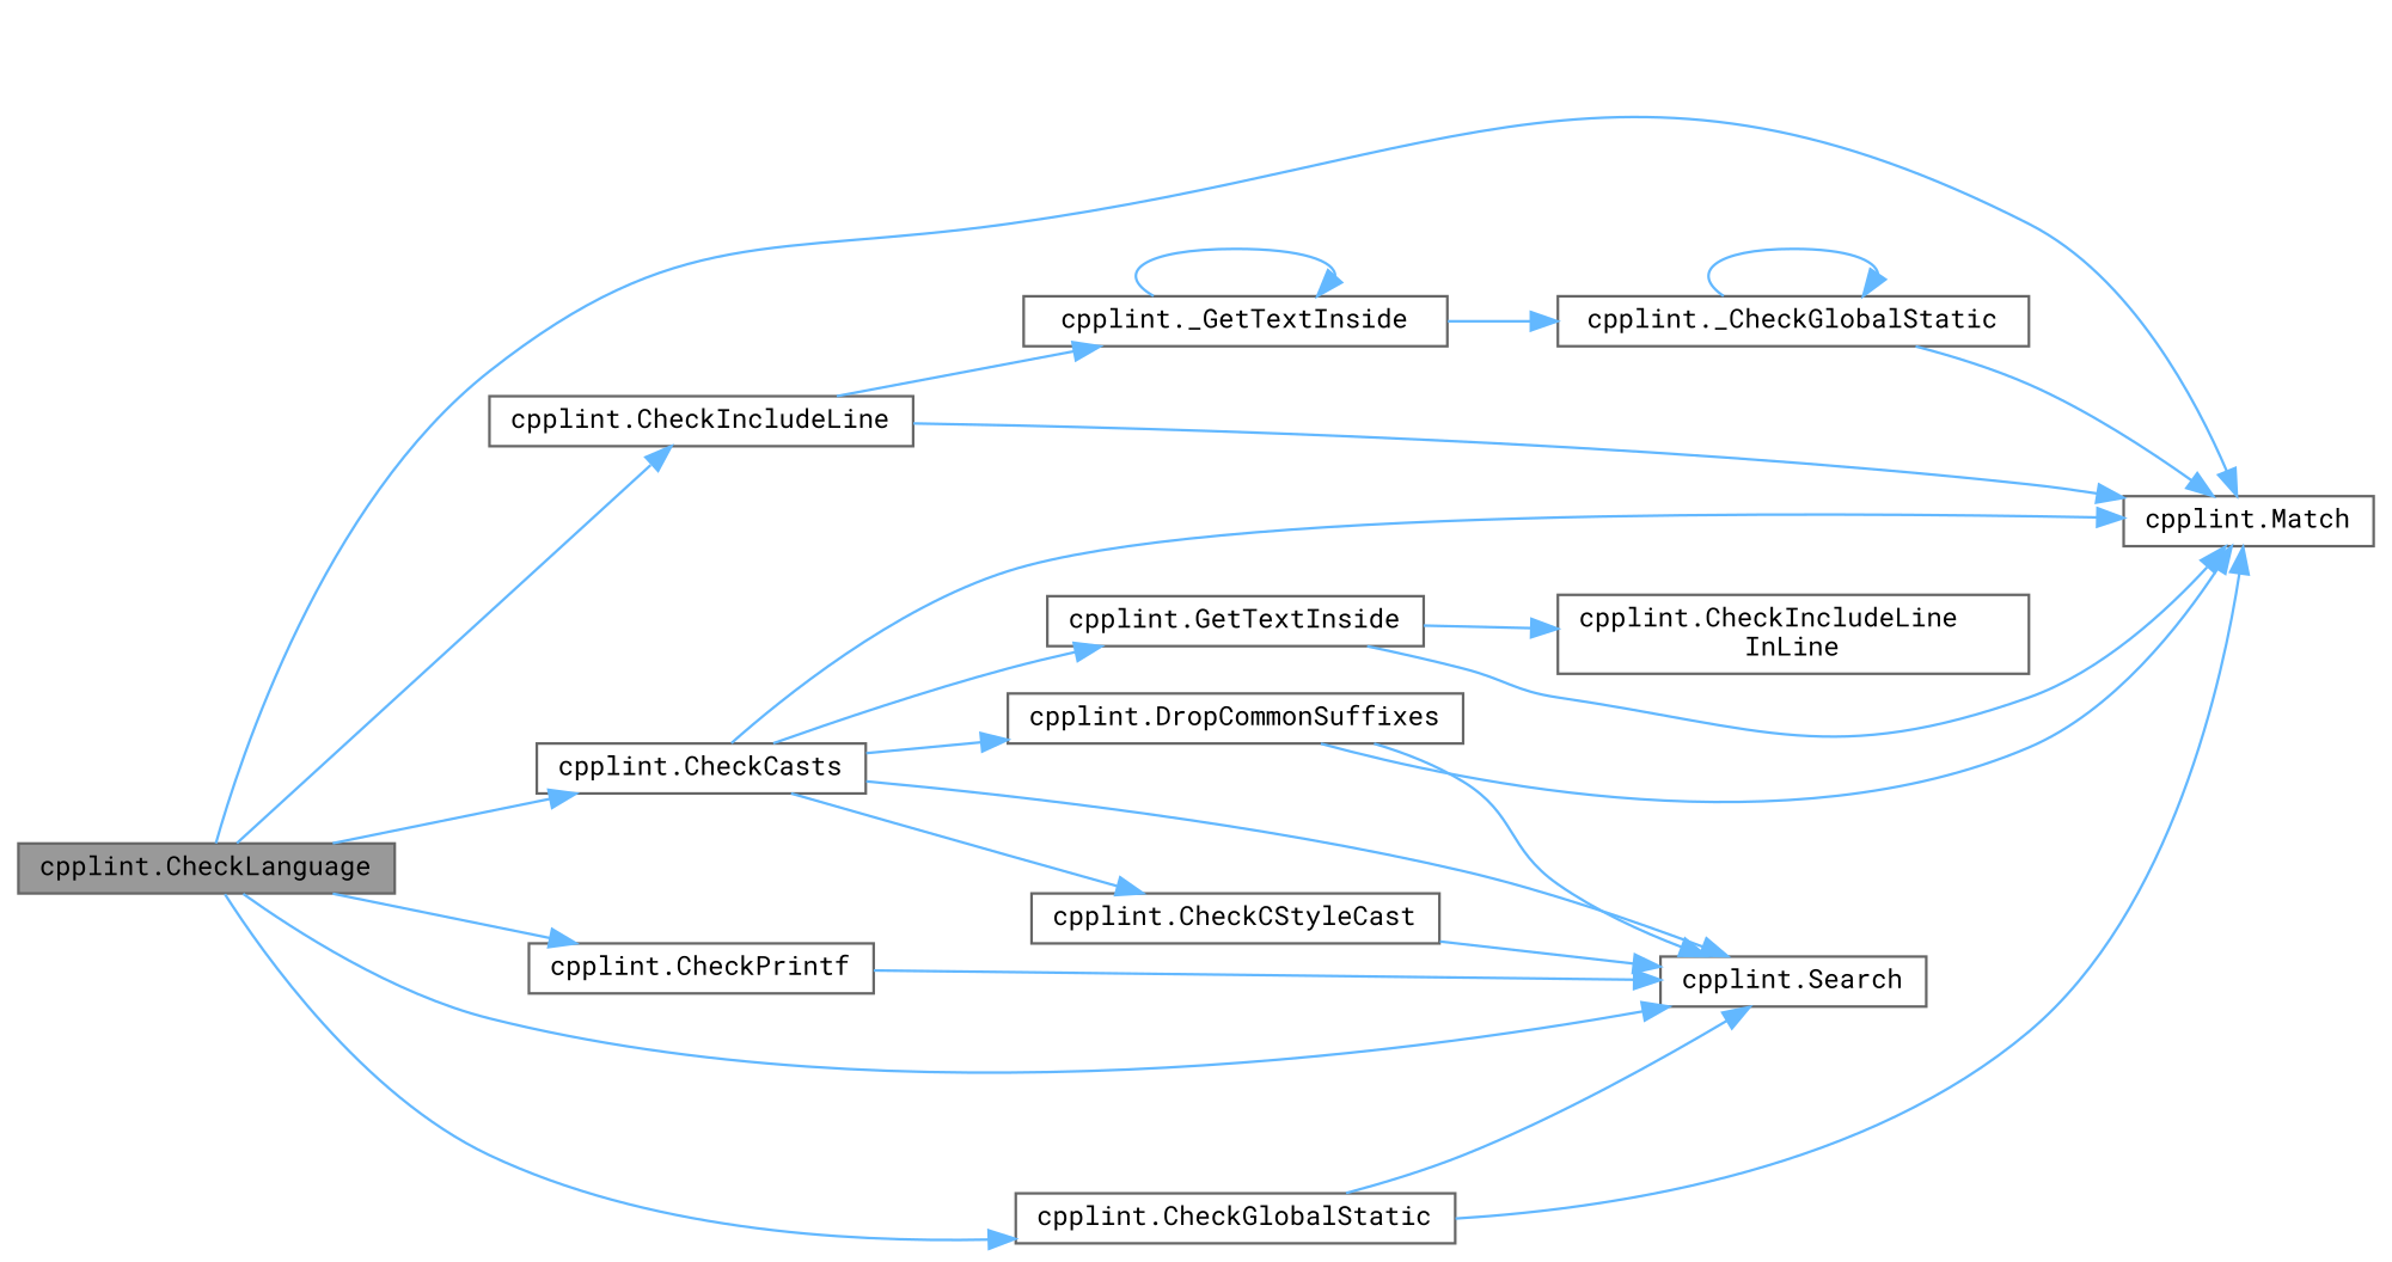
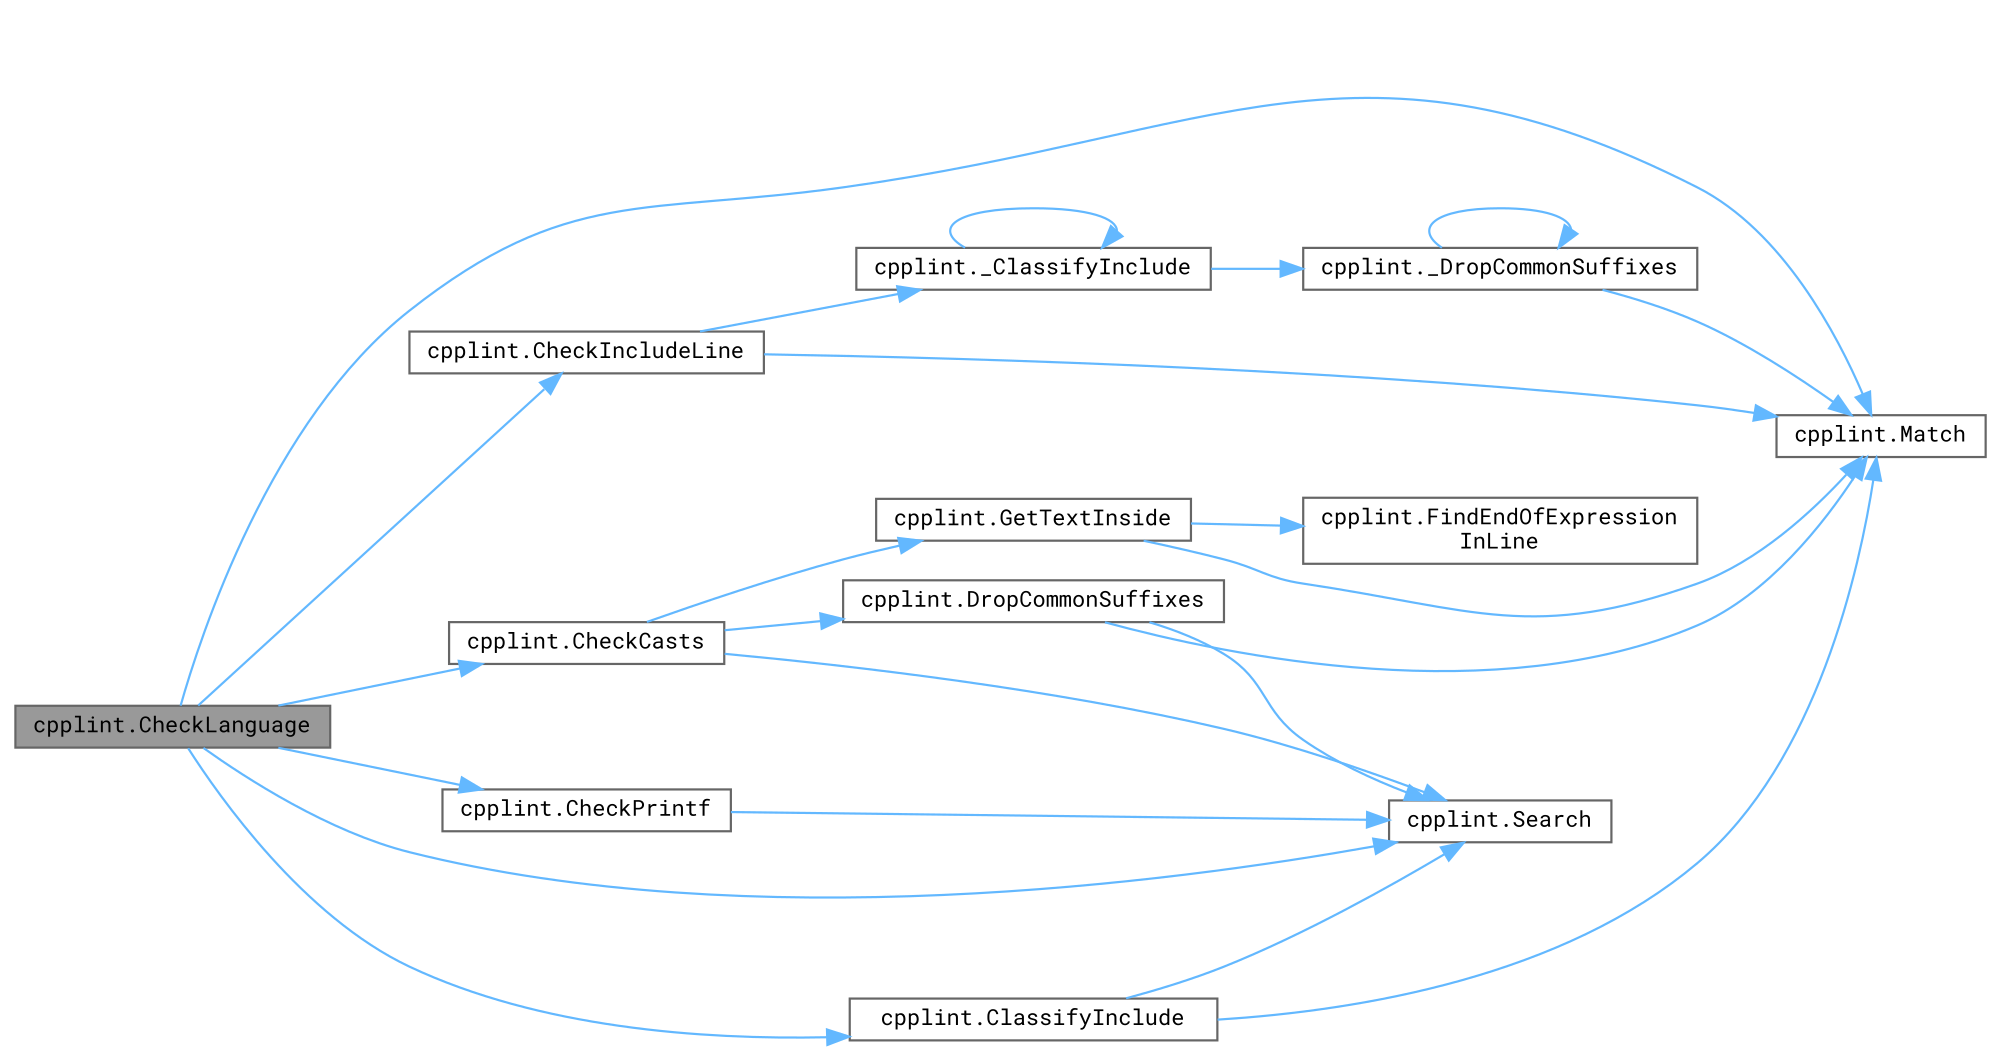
  digraph {
    fontname="Roboto Mono"
    rankdir=LR
    node [color=grey40 fillcolor=white fontname="Roboto Mono" fontsize=10 shape=box style=filled]
    edge [color=steelblue1 fontname="Roboto Mono" fontsize=10 labelfontname=Helvetica labelfontsize=10 style=solid]
    n1 [color=gray40 fillcolor=grey60 fontcolor=black height=0.2 label="cpplint.CheckLanguage" width=0.4]
    n2 [height=0.2 label="cpplint.CheckCasts" width=0.4]
    n3 [height=0.2 label="cpplint.Match" width=0.4]
    n4 [height=0.2 label="cpplint.Search" width=0.4]
-   n5 [height=0.2 label="cpplint.CheckGlobalStatic" width=0.4]
+   n5 [height=0.2 label="cpplint.ClassifyInclude" width=0.4]
    n6 [height=0.2 label="cpplint.CheckIncludeLine" width=0.4]
    n7 [height=0.2 label="cpplint.CheckPrintf" width=0.4]
-   n8 [height=0.2 label="cpplint.CheckCStyleCast" width=0.4]
    n9 [height=0.2 label="cpplint.GetTextInside" width=0.4]
    n10 [height=0.2 label="cpplint.DropCommonSuffixes" width=0.4]
-   n11 [height=0.2 label="cpplint._GetTextInside" width=0.4]
-   n12 [height=0.2 label="cpplint.CheckIncludeLine\lInLine" width=0.4]
-   n13 [height=0.2 label="cpplint._CheckGlobalStatic" width=0.4]
+   n11 [height=0.2 label="cpplint._ClassifyInclude" width=0.4]
+   n12 [height=0.2 label="cpplint.FindEndOfExpression\lInLine" width=0.4]
+   n13 [height=0.2 label="cpplint._DropCommonSuffixes" width=0.4]
    n1 -> n2
    n1 -> n3
    n1 -> n4
    n1 -> n5
    n1 -> n6
    n1 -> n7
-   n2 -> n3
    n2 -> n4
-   n2 -> n8
    n2 -> n9
    n2 -> n10
    n5 -> n3
    n5 -> n4
    n6 -> n3
    n6 -> n11
    n7 -> n4
-   n8 -> n4
    n9 -> n3
    n9 -> n12
    n10 -> n3
    n10 -> n4
    n11 -> n11
    n11 -> n13
    n13 -> n3
    n13 -> n13
  }
